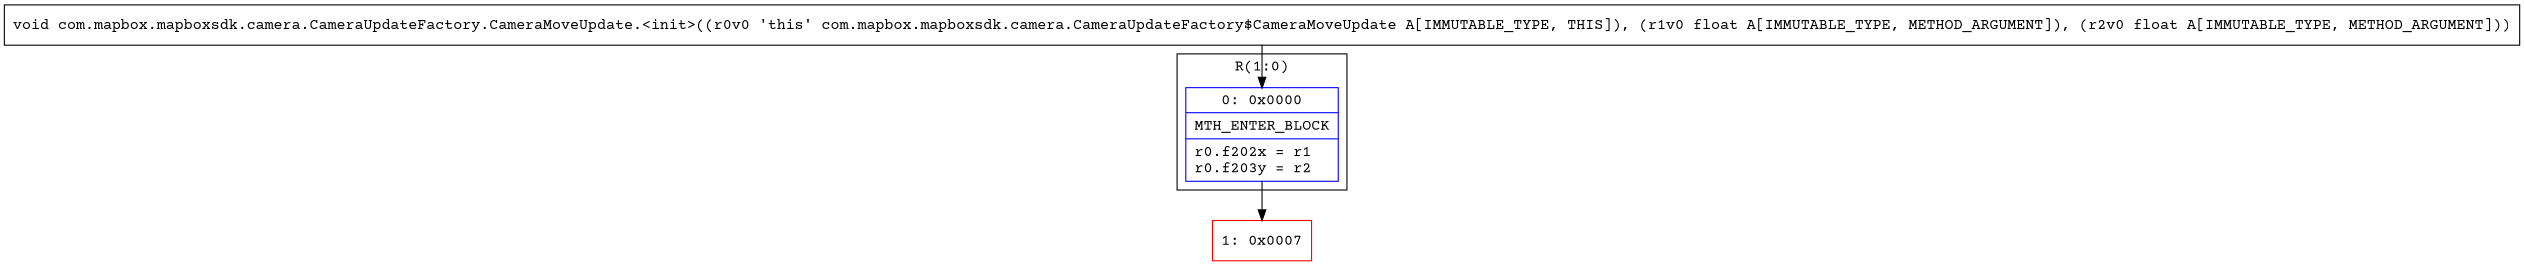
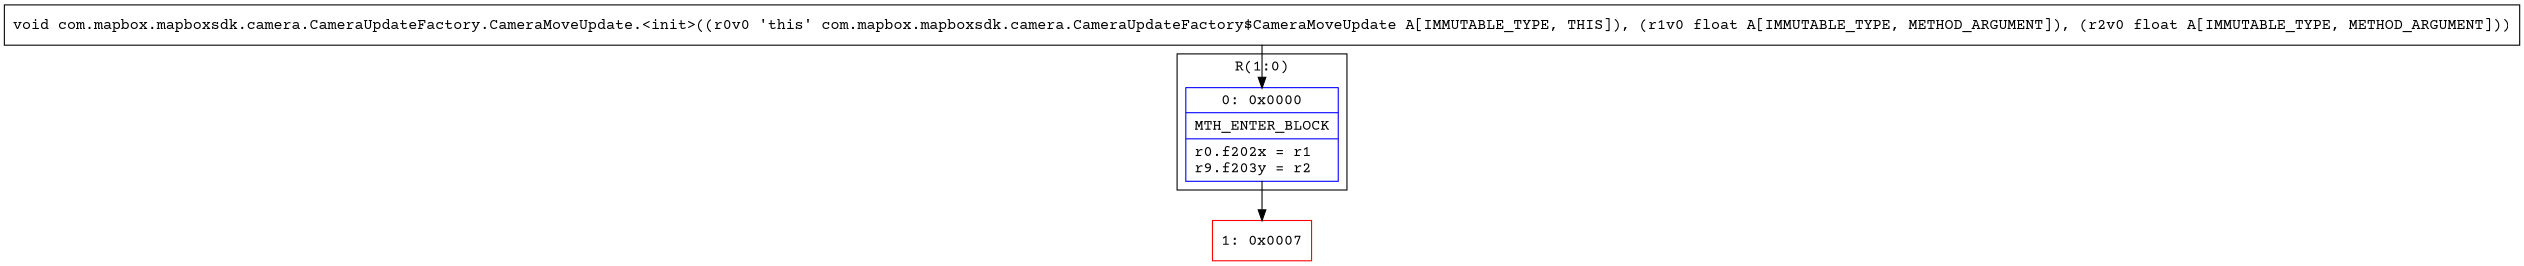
  digraph {
    fontname="Courier Prime"
    node [shape=record fontname="Courier Prime"]
    edge [fontname="Courier Prime"]
-   n1 [color=blue label="{0\:\ 0x0000|MTH_ENTER_BLOCK\l|r0.f202x = r1\lr0.f203y = r2\l}"]
+   n1 [color=blue label="{0\:\ 0x0000|MTH_ENTER_BLOCK\l|r0.f202x = r1\lr9.f203y = r2\l}"]
    n2 [color=red label="{1\:\ 0x0007}"]
    n3 [label="{void com.mapbox.mapboxsdk.camera.CameraUpdateFactory.CameraMoveUpdate.\<init\>((r0v0 'this' com.mapbox.mapboxsdk.camera.CameraUpdateFactory$CameraMoveUpdate A[IMMUTABLE_TYPE, THIS]), (r1v0 float A[IMMUTABLE_TYPE, METHOD_ARGUMENT]), (r2v0 float A[IMMUTABLE_TYPE, METHOD_ARGUMENT])) }"]
    subgraph cluster_1 {
      label="R(1:0)"
      n1
    }
    n1 -> n2
    n3 -> n1
  }
